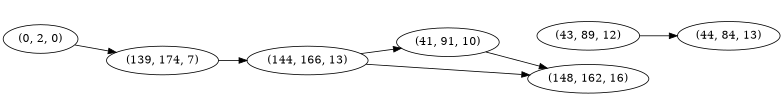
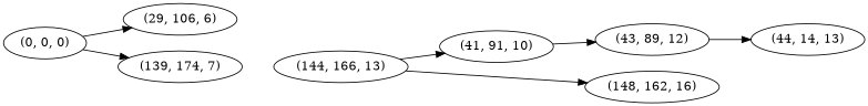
  digraph {
    rankdir=LR
-   "(0, 0, 0)" [label="(0, 2, 0)"]
+   "(0, 0, 0)"
+   "(29, 106, 6)"
    n3 [label="(139, 174, 7)"]
    "(144, 166, 13)"
    n5 [label="(43, 89, 12)"]
    "(41, 91, 10)"
-   "(44, 84, 13)"
+   "(44, 84, 13)" [label="(44, 14, 13)"]
    "(148, 162, 16)"
+   "(0, 0, 0)" -> "(29, 106, 6)"
    "(0, 0, 0)" -> n3
-   n3 -> "(144, 166, 13)"
    "(144, 166, 13)" -> "(41, 91, 10)"
    "(144, 166, 13)" -> "(148, 162, 16)"
    n5 -> "(44, 84, 13)"
-   "(41, 91, 10)" -> "(148, 162, 16)"
+   "(41, 91, 10)" -> n5
  }
